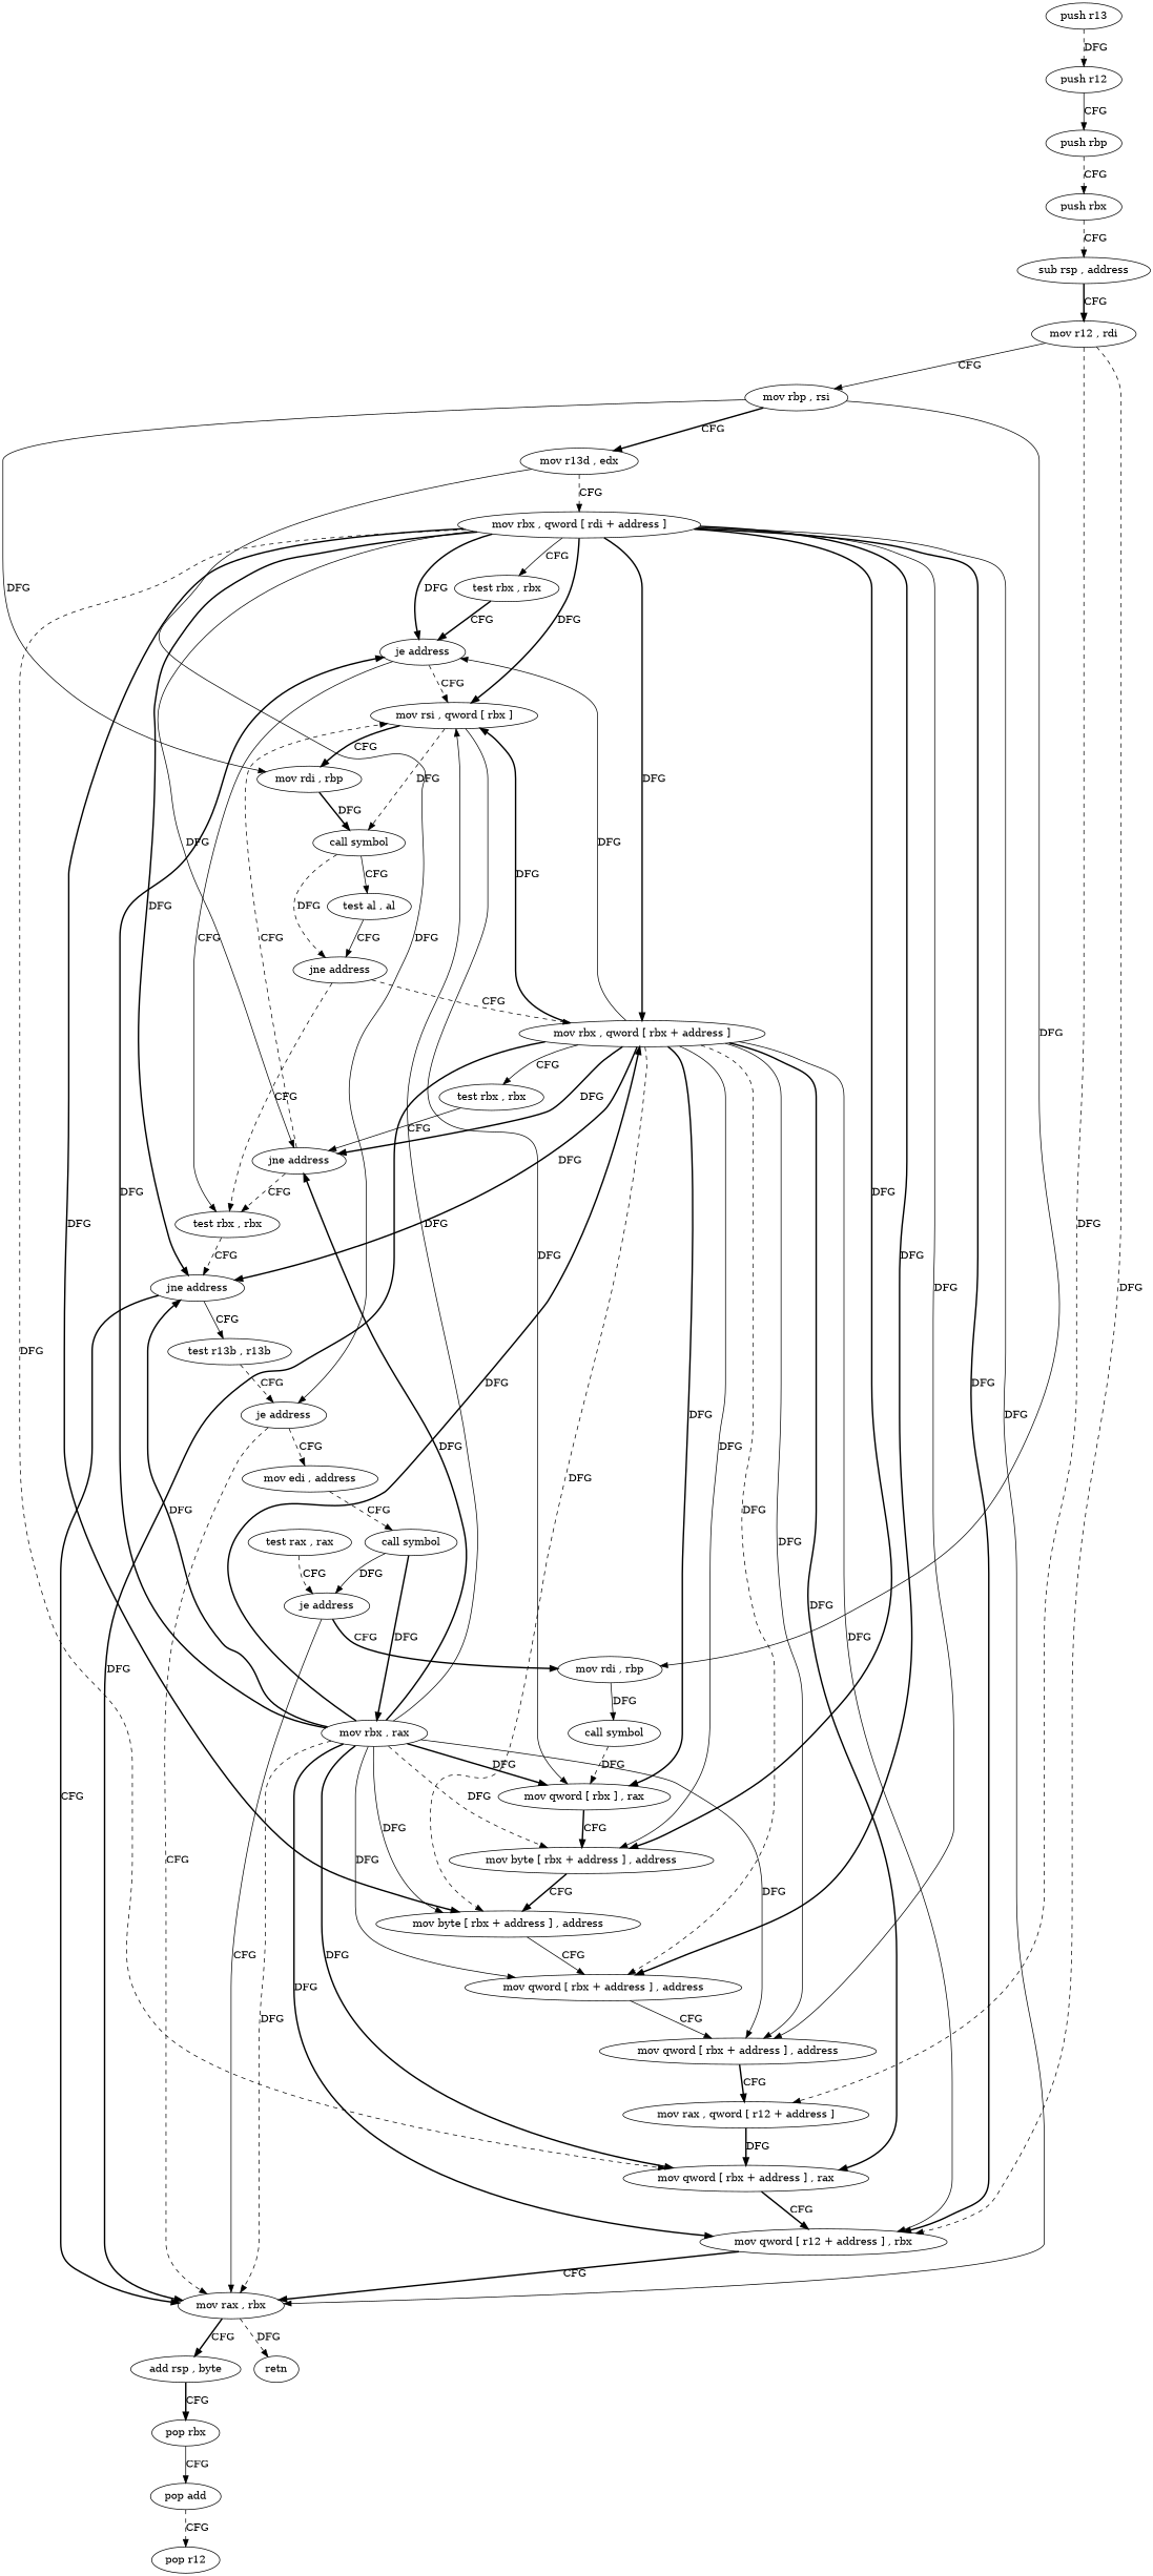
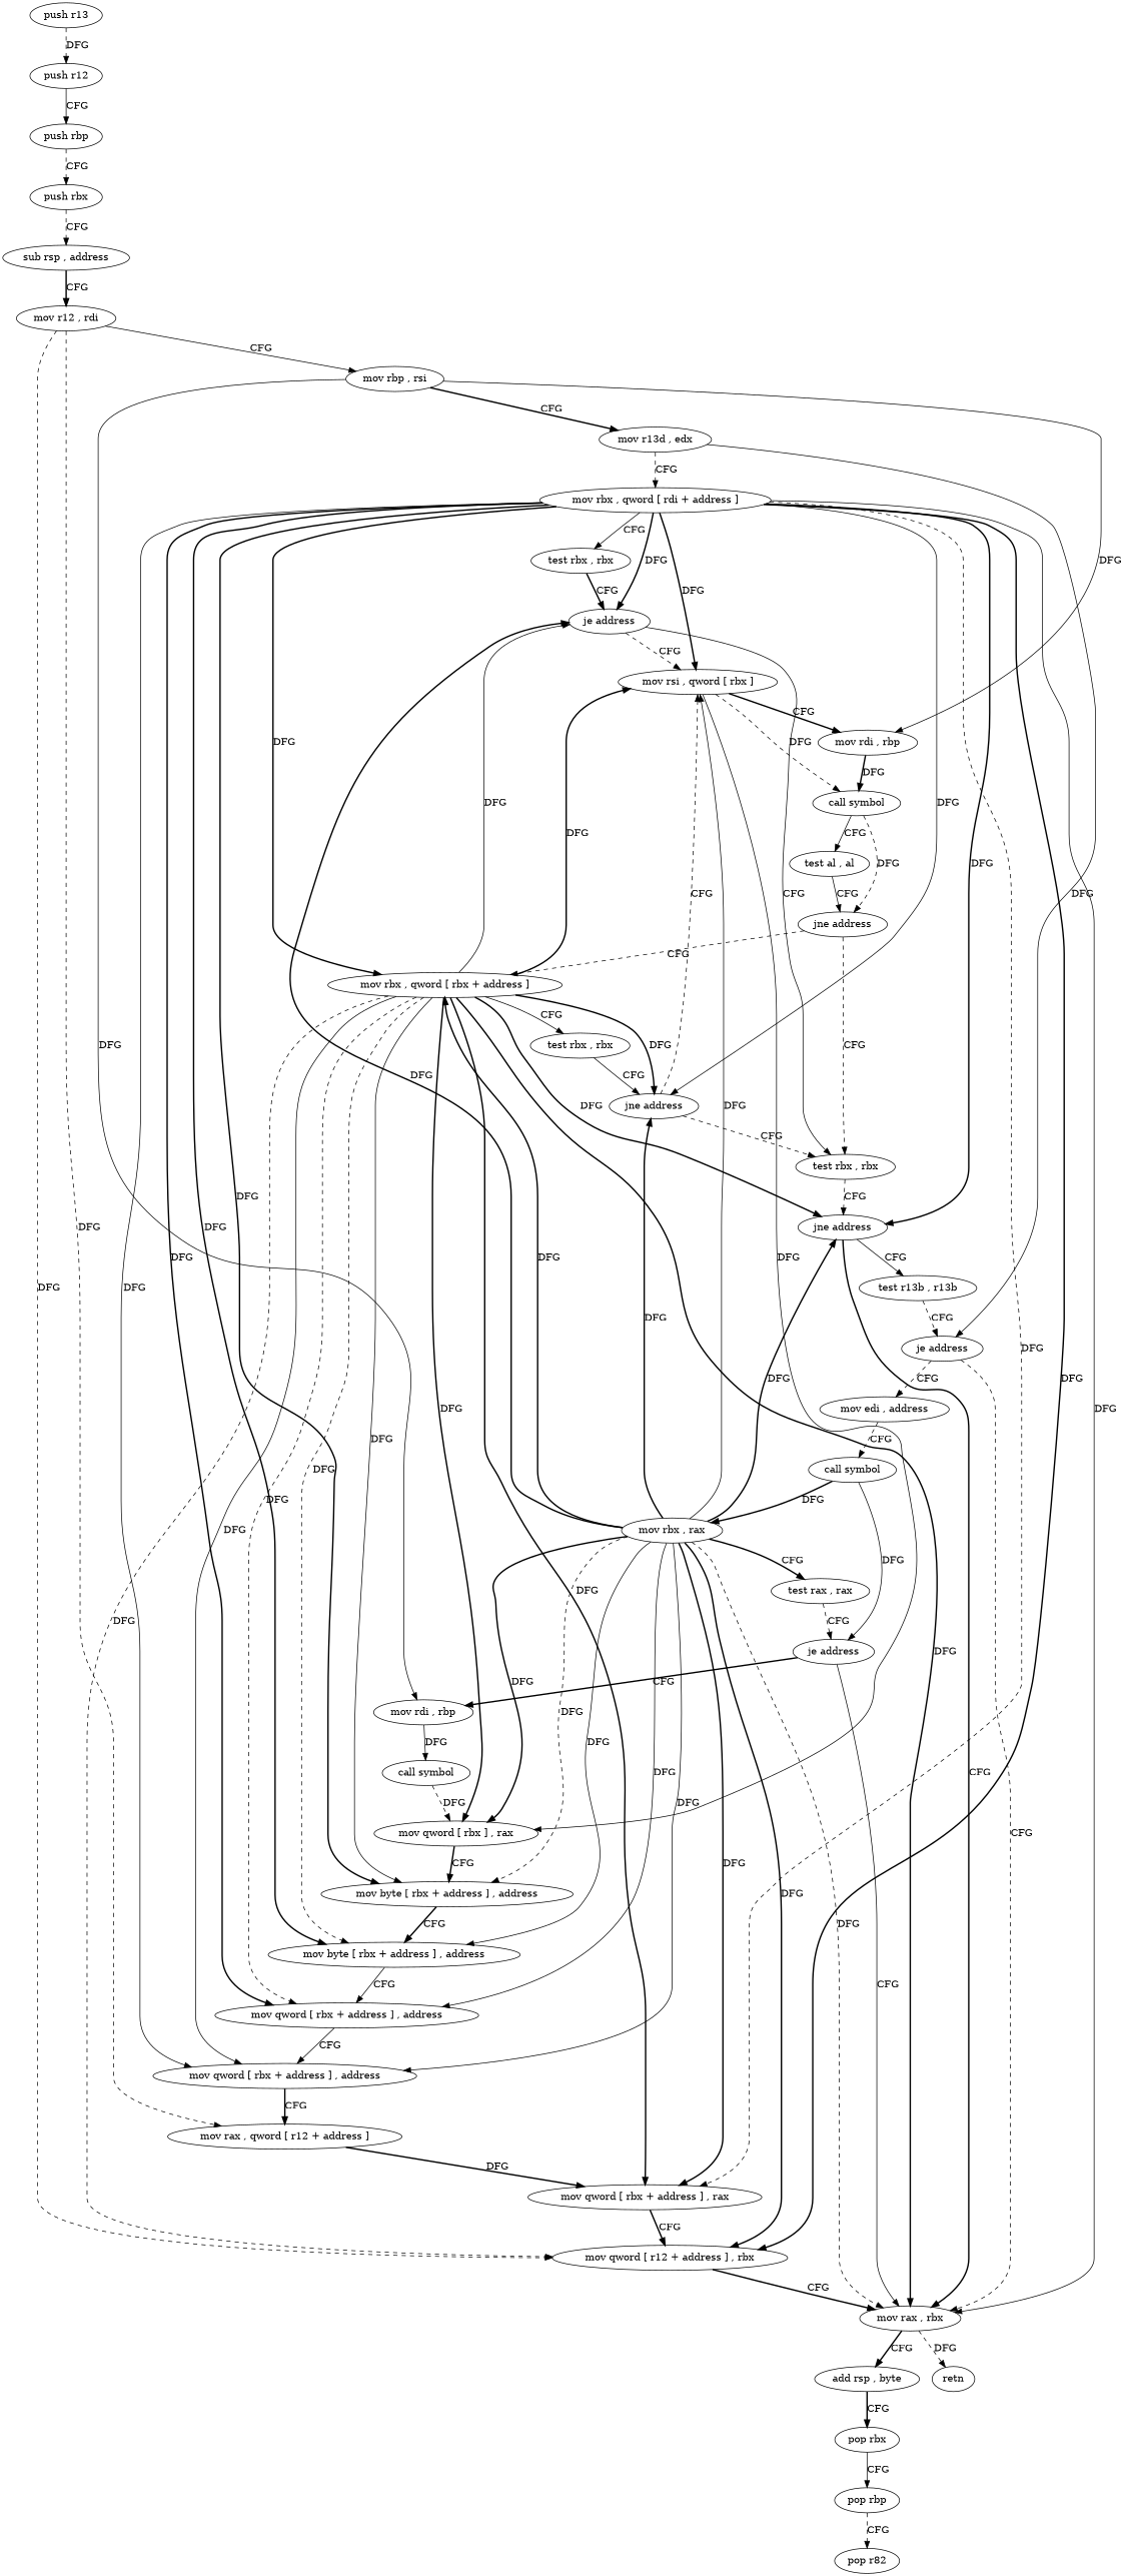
  digraph {
    edge [style=bold]
    n1 [label="push r13"]
    n2 [label="push r12"]
    n3 [label="push rbp"]
    n4 [label="push rbx"]
    n5 [label="sub rsp , address"]
    n6 [label="mov r12 , rdi"]
    n7 [label="mov rbp , rsi"]
    n8 [label="mov rax , qword [ r12 + address ]"]
    n9 [label="mov qword [ r12 + address ] , rbx"]
    n10 [label="mov r13d , edx"]
    n11 [label="mov rdi , rbp"]
    n12 [label="mov rdi , rbp"]
    n13 [label="mov qword [ rbx + address ] , rax"]
    n14 [label="mov rax , rbx"]
    n15 [label="mov rbx , qword [ rdi + address ]"]
    n16 [label="je address"]
    n17 [label="call symbol"]
    n18 [label="call symbol"]
    n19 [label="test rbx , rbx"]
    n20 [label="je address"]
    n21 [label="mov rsi , qword [ rbx ]"]
    n22 [label="jne address"]
    n23 [label="mov rbx , qword [ rbx + address ]"]
    n24 [label="jne address"]
    n25 [label="mov byte [ rbx + address ] , address"]
    n26 [label="mov byte [ rbx + address ] , address"]
    n27 [label="mov qword [ rbx + address ] , address"]
    n28 [label="mov qword [ rbx + address ] , address"]
    n29 [label="mov edi , address"]
    n30 [label="test rbx , rbx"]
    n31 [label="mov qword [ rbx ] , rax"]
    n32 [label="test r13b , r13b"]
    n33 [label="add rsp , byte"]
    n34 [label=retn]
    n35 [label="test rbx , rbx"]
    n36 [label="test al , al"]
    n37 [label="jne address"]
    n38 [label="pop rbx"]
-   n39 [label="pop add"]
-   n40 [label="pop r12"]
+   n39 [label="pop rbp"]
+   n40 [label="pop r82"]
    n41 [label="call symbol"]
    n42 [label="mov rbx , rax"]
    n43 [label="je address"]
    n44 [label="test rax , rax"]
    n1 -> n2 [label=DFG style=dashed]
    n2 -> n3 [label=CFG style=solid]
    n3 -> n4 [label=CFG style=dashed]
    n4 -> n5 [label=CFG style=dashed]
    n5 -> n6 [label=CFG]
    n6 -> n7 [label=CFG style=solid]
    n6 -> n8 [label=DFG style=dashed]
    n6 -> n9 [label=DFG style=dashed]
    n7 -> n10 [label=CFG]
    n7 -> n11 [label=DFG style=solid]
    n7 -> n12 [label=DFG style=solid]
    n8 -> n13 [label=DFG]
    n9 -> n14 [label=CFG]
    n10 -> n15 [label=CFG style=dashed]
    n10 -> n16 [label=DFG style=solid]
    n11 -> n17 [label=DFG]
    n12 -> n18 [label=DFG style=solid]
    n13 -> n9 [label=CFG]
    n14 -> n33 [label=CFG]
    n14 -> n34 [label=DFG style=dashed]
    n15 -> n9 [label=DFG]
    n15 -> n13 [label=DFG style=dashed]
    n15 -> n14 [label=DFG style=solid]
    n15 -> n19 [label=CFG style=solid]
    n15 -> n20 [label=DFG]
    n15 -> n21 [label=DFG]
    n15 -> n22 [label=DFG]
    n15 -> n23 [label=DFG]
    n15 -> n24 [label=DFG style=solid]
    n15 -> n25 [label=DFG]
    n15 -> n26 [label=DFG]
    n15 -> n27 [label=DFG]
    n15 -> n28 [label=DFG style=solid]
    n16 -> n14 [label=CFG style=dashed]
    n16 -> n29 [label=CFG style=dashed]
    n17 -> n36 [label=CFG style=solid]
    n17 -> n37 [label=DFG style=dashed]
    n18 -> n31 [label=DFG style=dashed]
    n19 -> n20 [label=CFG]
    n20 -> n21 [label=CFG style=dashed]
    n20 -> n30 [label=CFG style=solid]
    n21 -> n11 [label=CFG]
    n21 -> n17 [label=DFG style=dashed]
    n21 -> n31 [label=DFG style=solid]
    n22 -> n14 [label=CFG]
    n22 -> n32 [label=CFG style=solid]
-   n23 -> n9 [label=DFG style=solid]
+   n23 -> n9 [label=DFG style=dashed]
    n23 -> n13 [label=DFG]
    n23 -> n14 [label=DFG]
    n23 -> n20 [label=DFG style=solid]
    n23 -> n21 [label=DFG]
    n23 -> n22 [label=DFG]
    n23 -> n24 [label=DFG]
    n23 -> n25 [label=DFG style=solid]
    n23 -> n26 [label=DFG style=dashed]
    n23 -> n27 [label=DFG style=dashed]
    n23 -> n28 [label=DFG style=solid]
    n23 -> n31 [label=DFG]
    n23 -> n35 [label=CFG style=solid]
    n24 -> n21 [label=CFG style=dashed]
    n24 -> n30 [label=CFG style=dashed]
    n25 -> n26 [label=CFG]
    n26 -> n27 [label=CFG style=solid]
    n27 -> n28 [label=CFG style=solid]
    n28 -> n8 [label=CFG]
    n29 -> n41 [label=CFG style=dashed]
    n30 -> n22 [label=CFG style=dashed]
    n31 -> n25 [label=CFG]
    n32 -> n16 [label=CFG style=dashed]
    n33 -> n38 [label=CFG]
    n35 -> n24 [label=CFG style=solid]
    n36 -> n37 [label=CFG style=solid]
    n37 -> n23 [label=CFG style=dashed]
    n37 -> n30 [label=CFG style=dashed]
    n38 -> n39 [label=CFG style=solid]
    n39 -> n40 [label=CFG style=dashed]
    n41 -> n42 [label=DFG]
    n41 -> n43 [label=DFG style=solid]
    n42 -> n9 [label=DFG]
    n42 -> n13 [label=DFG]
    n42 -> n14 [label=DFG style=dashed]
    n42 -> n20 [label=DFG]
    n42 -> n21 [label=DFG style=solid]
    n42 -> n22 [label=DFG]
    n42 -> n23 [label=DFG]
    n42 -> n24 [label=DFG]
    n42 -> n25 [label=DFG style=dashed]
    n42 -> n26 [label=DFG style=solid]
    n42 -> n27 [label=DFG style=solid]
    n42 -> n28 [label=DFG style=solid]
    n42 -> n31 [label=DFG]
+   n42 -> n44 [label=CFG]
    n43 -> n12 [label=CFG]
    n43 -> n14 [label=CFG style=solid]
    n44 -> n43 [label=CFG style=dashed]
  }
